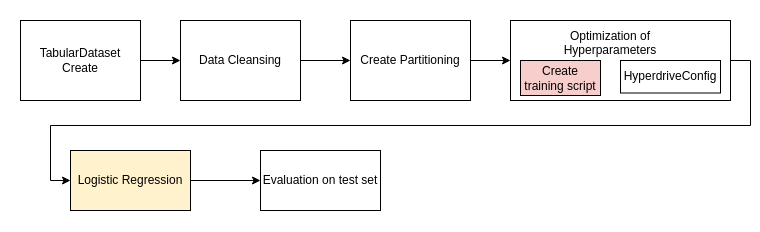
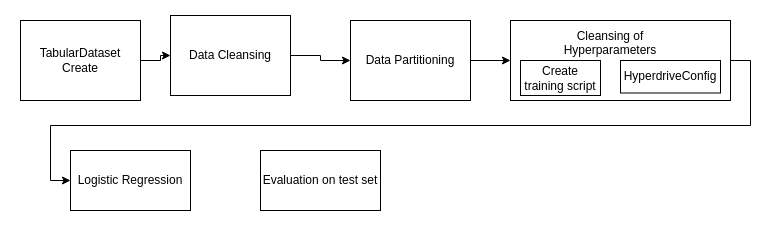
  <mxCell id="0" />
  <mxCell id="1" parent="0" />
  <mxCell id="2" value="" style="edgeStyle=orthogonalEdgeStyle;rounded=0;orthogonalLoop=1;jettySize=auto;html=1;" parent="1" source="3" target="5" edge="1"><mxGeometry relative="1" as="geometry" /></mxCell>
  <mxCell id="3" value="&lt;div&gt;TabularDataset&lt;/div&gt;&lt;div&gt;Create&lt;br&gt;&lt;/div&gt;" style="rounded=0;whiteSpace=wrap;html=1;" parent="1" vertex="1"><mxGeometry x="20" y="20" width="120" height="80" as="geometry" /></mxCell>
  <mxCell id="4" value="" style="edgeStyle=orthogonalEdgeStyle;rounded=0;orthogonalLoop=1;jettySize=auto;html=1;" parent="1" source="5" target="12" edge="1"><mxGeometry relative="1" as="geometry" /></mxCell>
- <mxCell id="5" value="Data Cleansing" style="rounded=0;whiteSpace=wrap;html=1;" parent="1" vertex="1"><mxGeometry x="180" y="20" width="120" height="80" as="geometry" /></mxCell>
+ <mxCell id="5" value="Data Cleansing" style="rounded=0;whiteSpace=wrap;html=1;" parent="1" vertex="1"><mxGeometry x="170" y="15" width="120" height="80" as="geometry" /></mxCell>
  <mxCell id="6" style="edgeStyle=orthogonalEdgeStyle;rounded=0;orthogonalLoop=1;jettySize=auto;html=1;exitX=1;exitY=0.5;exitDx=0;exitDy=0;entryX=0;entryY=0.5;entryDx=0;entryDy=0;" parent="1" source="7" target="9" edge="1"><mxGeometry relative="1" as="geometry" /></mxCell>
  <mxCell id="7" value="" style="rounded=0;whiteSpace=wrap;html=1;" parent="1" vertex="1"><mxGeometry x="510" y="20" width="220" height="80" as="geometry" /></mxCell>
- <mxCell id="8" value="" style="edgeStyle=orthogonalEdgeStyle;rounded=0;orthogonalLoop=1;jettySize=auto;html=1;" parent="1" source="9" target="10" edge="1"><mxGeometry relative="1" as="geometry" /></mxCell>
- <mxCell id="9" value="Logistic Regression" style="rounded=0;whiteSpace=wrap;html=1;fillColor=#fff2cc;" parent="1" vertex="1"><mxGeometry x="70" y="150" width="120" height="60" as="geometry" /></mxCell>
+ <mxCell id="9" value="Logistic Regression" style="rounded=0;whiteSpace=wrap;html=1;" parent="1" vertex="1"><mxGeometry x="70" y="150" width="120" height="60" as="geometry" /></mxCell>
  <mxCell id="10" value="Evaluation on test set" style="rounded=0;whiteSpace=wrap;html=1;" parent="1" vertex="1"><mxGeometry x="260" y="150" width="120" height="60" as="geometry" /></mxCell>
  <mxCell id="11" value="" style="edgeStyle=orthogonalEdgeStyle;rounded=0;orthogonalLoop=1;jettySize=auto;html=1;" parent="1" source="12" target="7" edge="1"><mxGeometry relative="1" as="geometry" /></mxCell>
- <mxCell id="12" value="Create Partitioning" style="rounded=0;whiteSpace=wrap;html=1;" parent="1" vertex="1"><mxGeometry x="350" y="20" width="120" height="80" as="geometry" /></mxCell>
- <mxCell id="13" value="Create training script" style="rounded=0;whiteSpace=wrap;html=1;fillColor=#f8cecc;" vertex="1" parent="1"><mxGeometry x="520" y="60" width="80" height="35" as="geometry" /></mxCell>
+ <mxCell id="12" value="Data Partitioning" style="rounded=0;whiteSpace=wrap;html=1;" parent="1" vertex="1"><mxGeometry x="350" y="20" width="120" height="80" as="geometry" /></mxCell>
+ <mxCell id="13" value="Create training script" style="rounded=0;whiteSpace=wrap;html=1;" vertex="1" parent="1"><mxGeometry x="520" y="60" width="80" height="35" as="geometry" /></mxCell>
  <mxCell id="14" value="HyperdriveConfig" style="rounded=0;whiteSpace=wrap;html=1;" vertex="1" parent="1"><mxGeometry x="620" y="60" width="100" height="32.5" as="geometry" /></mxCell>
- <mxCell id="15" value="&lt;div&gt;Optimization of Hyperparameters&lt;/div&gt;&lt;div&gt;&lt;br&gt;&lt;/div&gt;" style="text;html=1;strokeColor=none;fillColor=none;align=center;verticalAlign=middle;whiteSpace=wrap;rounded=0;" vertex="1" parent="1"><mxGeometry x="590" y="40" width="40" height="20" as="geometry" /></mxCell>
+ <mxCell id="15" value="&lt;div&gt;Cleansing of Hyperparameters&lt;/div&gt;&lt;div&gt;&lt;br&gt;&lt;/div&gt;" style="text;html=1;strokeColor=none;fillColor=none;align=center;verticalAlign=middle;whiteSpace=wrap;rounded=0;" vertex="1" parent="1"><mxGeometry x="590" y="40" width="40" height="20" as="geometry" /></mxCell>
